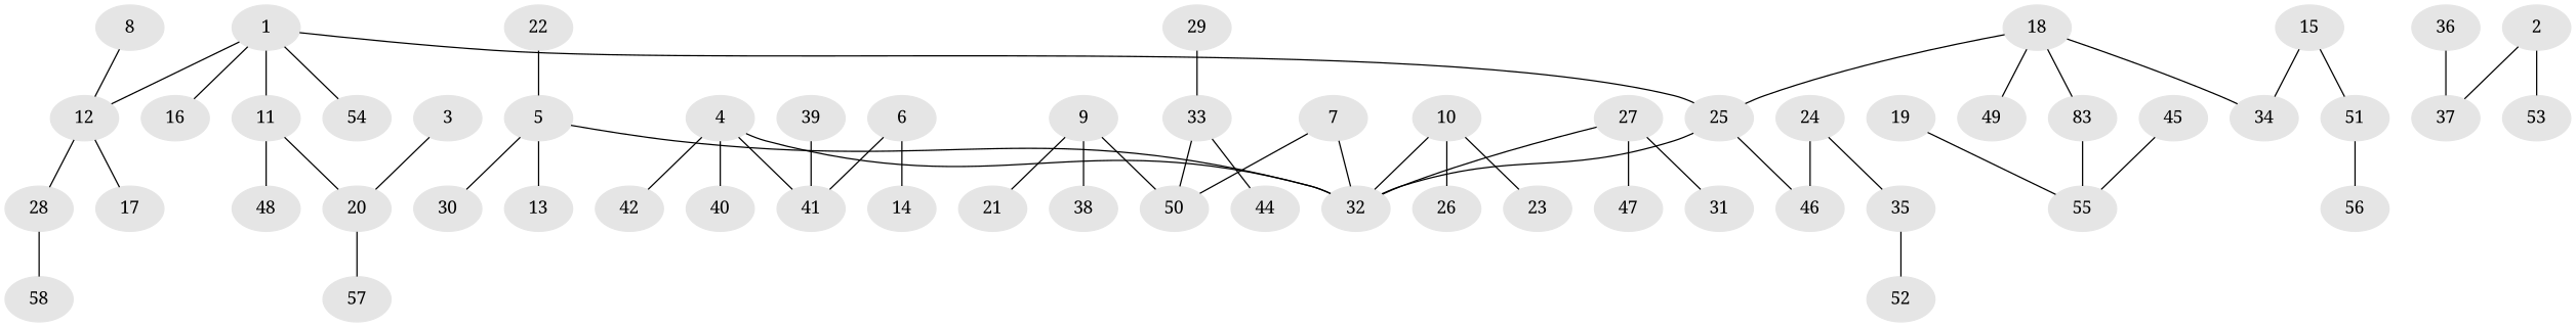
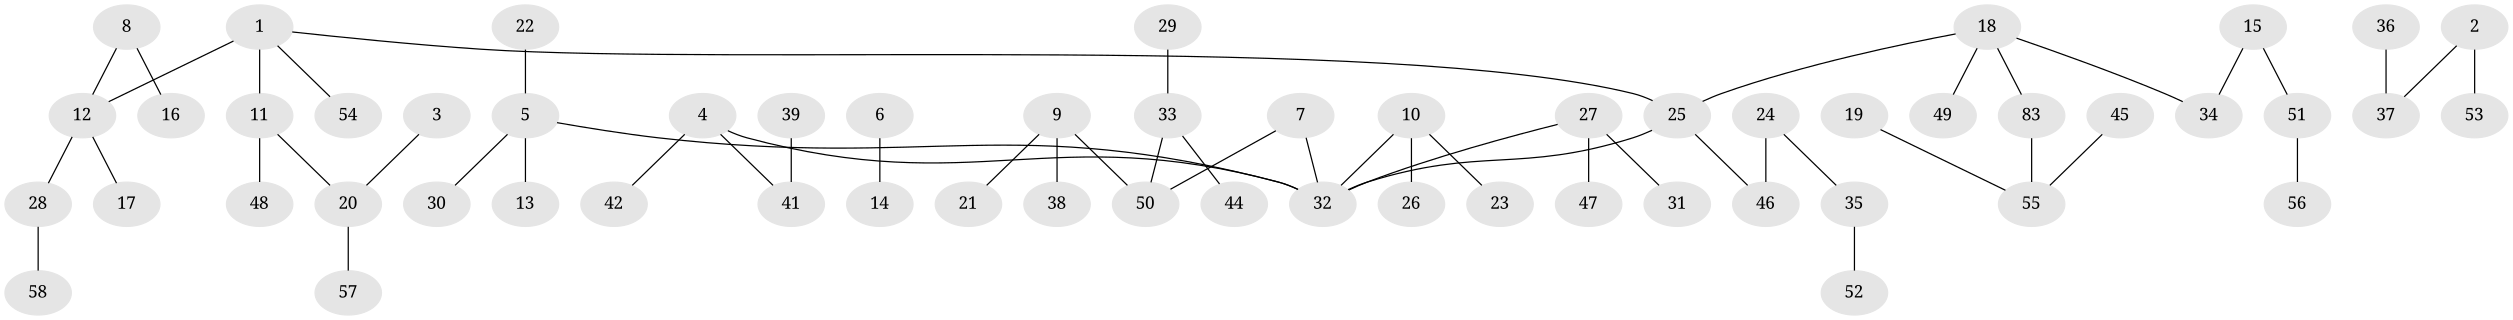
  graph {
    fontname="Noto Serif"
    node [color=gray90 fontname="Noto Serif" style=filled]
    edge [fontname="Noto Serif" weight=1.0]
    1
    11
    12
    16
    25
    54
    20
    48
    17
    28
    32
    46
    2
    37
    53
    3
    57
    4
-   40
    41
    42
    5
    13
    30
    6
    14
    7
    50
    8
    9
    21
    38
    10
    23
    26
    58
    15
    34
    51
    56
    18
    n42 [label=83]
    49
    55
    19
    22
    24
    35
    52
    27
    31
    47
    29
    33
    44
    36
    39
    45
    1 -- 11
    1 -- 12
-   1 -- 16
+   8 -- 16
    1 -- 25
    1 -- 54
    11 -- 20
    11 -- 48
    12 -- 17
    12 -- 28
    25 -- 32
    25 -- 46
    20 -- 57
    28 -- 58
    2 -- 37
    2 -- 53
    3 -- 20
    4 -- 32
-   4 -- 40
    4 -- 41
    4 -- 42
    5 -- 32
    5 -- 13
    5 -- 30
-   6 -- 41
    6 -- 14
    7 -- 32
    7 -- 50
    8 -- 12
    9 -- 50
    9 -- 21
    9 -- 38
    10 -- 32
    10 -- 23
    10 -- 26
    15 -- 34
    15 -- 51
    51 -- 56
    18 -- 25
    18 -- 34
    18 -- n42
    18 -- 49
    n42 -- 55
    19 -- 55
    22 -- 5
    24 -- 46
    24 -- 35
    35 -- 52
    27 -- 32
    27 -- 31
    27 -- 47
    29 -- 33
    33 -- 50
    33 -- 44
    36 -- 37
    39 -- 41
    45 -- 55
  }
